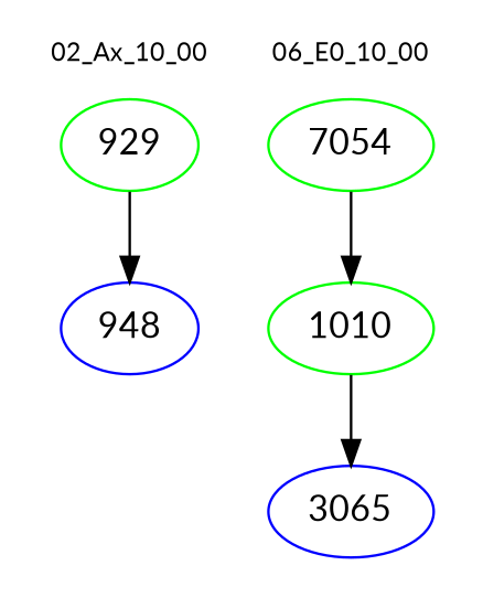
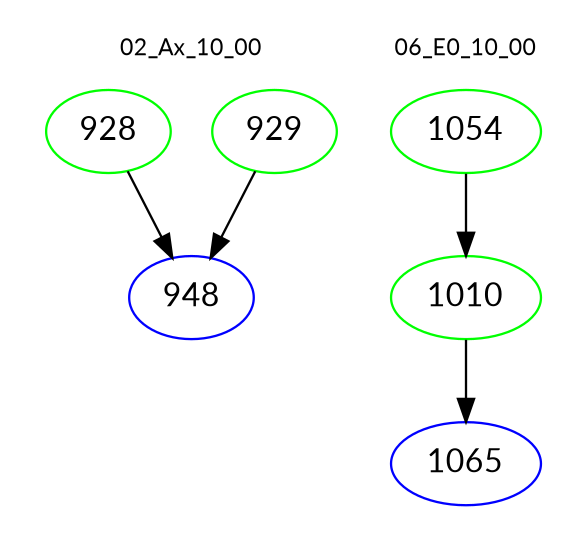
  digraph {
    fontname=Lato
    node [color=green fontname=Lato]
    edge [color=black fontname=Lato]
    n1 [label=929]
+   n2 [label=928]
    n3 [color=blue label=948]
-   n4 [label=7054]
+   n4 [label=1054]
    n5 [label=1010]
-   n6 [color=blue label=3065]
+   n6 [color=blue label=1065]
    subgraph cluster_1 {
      color=white
      fontsize=10
      label="02_Ax_10_00"
      n1
+     n2
      n3
    }
    subgraph cluster_2 {
      color=white
      fontsize=10
      label="06_E0_10_00"
      n4
      n5
      n6
    }
    n1 -> n3
+   n2 -> n3
    n4 -> n5
    n5 -> n6
  }
